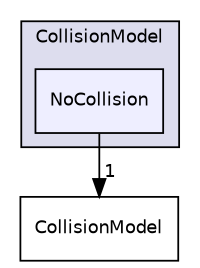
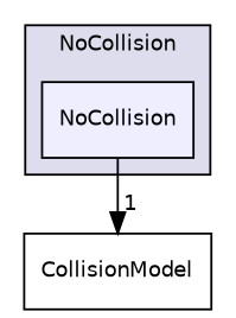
  digraph {
    compound=true
    node [fontname=Helvetica fontsize=10 shape=box]
    n1 [fillcolor="#eeeeff" label=NoCollision pencolor=black style=filled]
    n2 [label=CollisionModel]
    subgraph cluster_1 {
      bgcolor="#ddddee"
      fontname=Helvetica
      fontsize=10
-     label=CollisionModel
+     label=NoCollision
      pencolor=black
      n1
    }
    n1 -> n2 [headlabel=1 labeldistance=1.5 labelfontname=Helvetica labelfontsize=10]
  }
